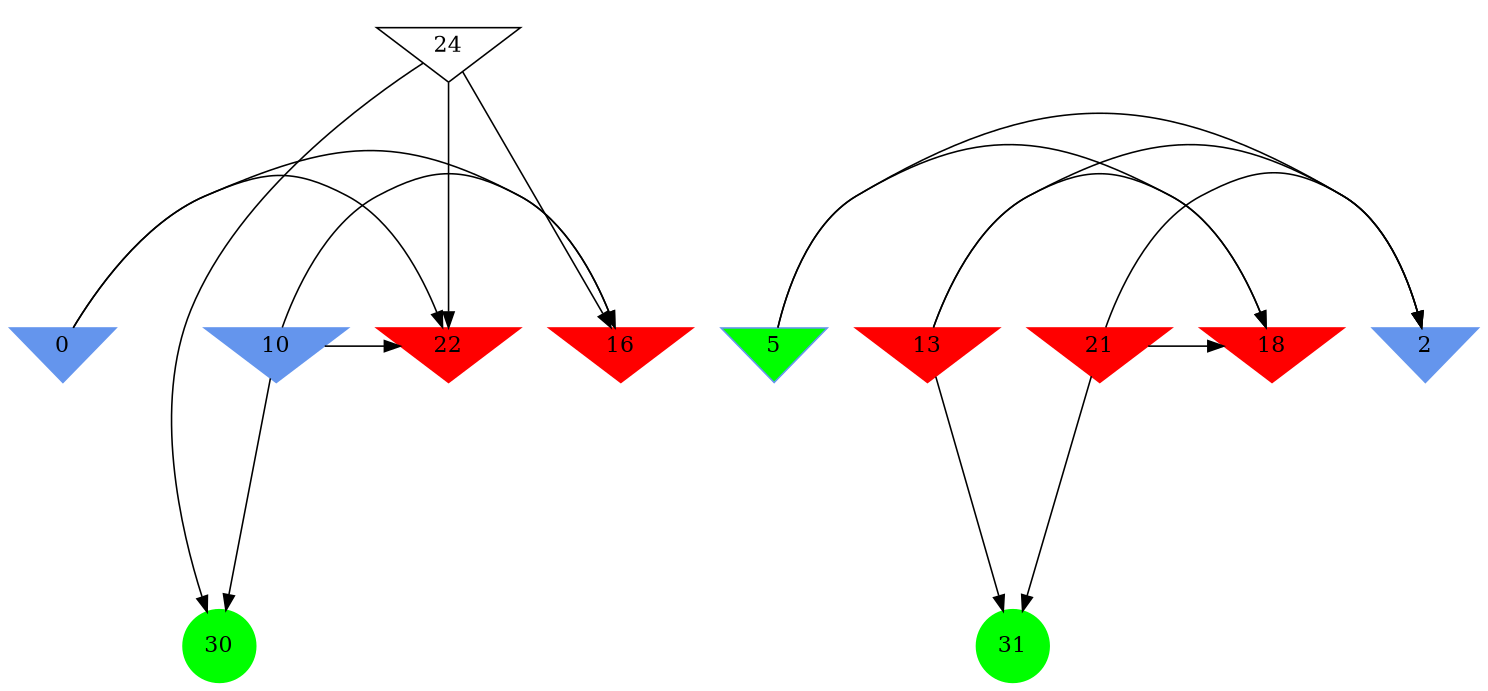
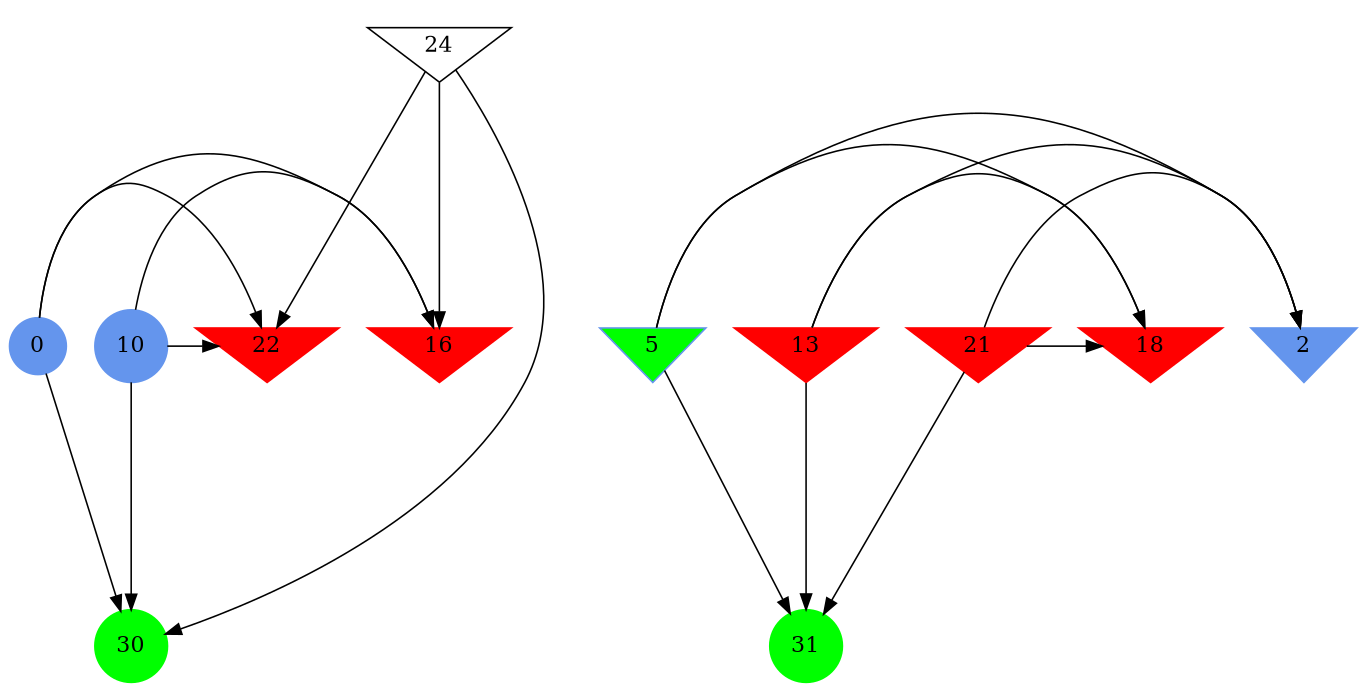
  digraph {
    ranksep=2.0
    node [color=red shape=invtriangle style=filled]
-   0 [color=cornflowerblue]
+   0 [color=cornflowerblue shape=circle]
    2 [color=cornflowerblue]
    5 [color=cornflowerblue fillcolor=green]
-   10 [color=cornflowerblue]
+   10 [color=cornflowerblue shape=circle]
    13
    16
    18
    21
    22
    24 [color=black style=""]
    30 [color=green shape=circle]
    31 [color=green shape=circle]
    subgraph sub_1 {
      rank=same
      0
      2
      5
      10
      13
      16
      18
      21
      22
    }
    subgraph sub_2 {
      rank=same
      24
    }
    subgraph sub_3 {
      rank=same
      30
      31
    }
    0 -> 16
    0 -> 22
+   0 -> 30
    5 -> 2
    5 -> 18
+   5 -> 31
    10 -> 16
    10 -> 22
    10 -> 30
    13 -> 2
    13 -> 18
    13 -> 31
    21 -> 2
    21 -> 18
    21 -> 31
    24 -> 16
    24 -> 22
    24 -> 30
  }
